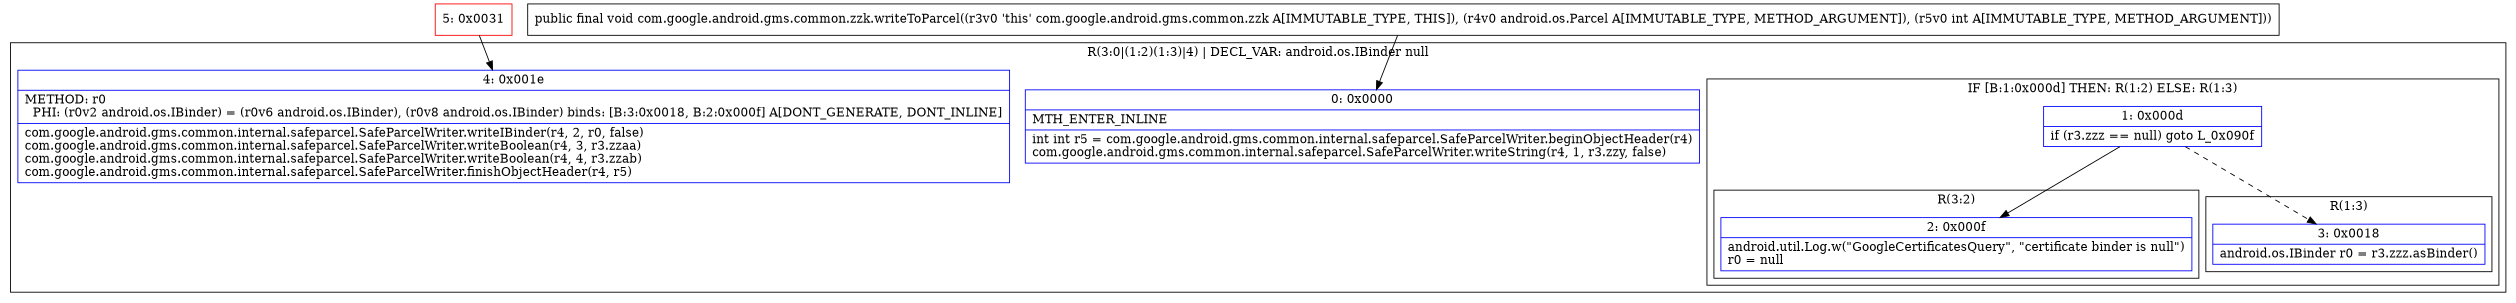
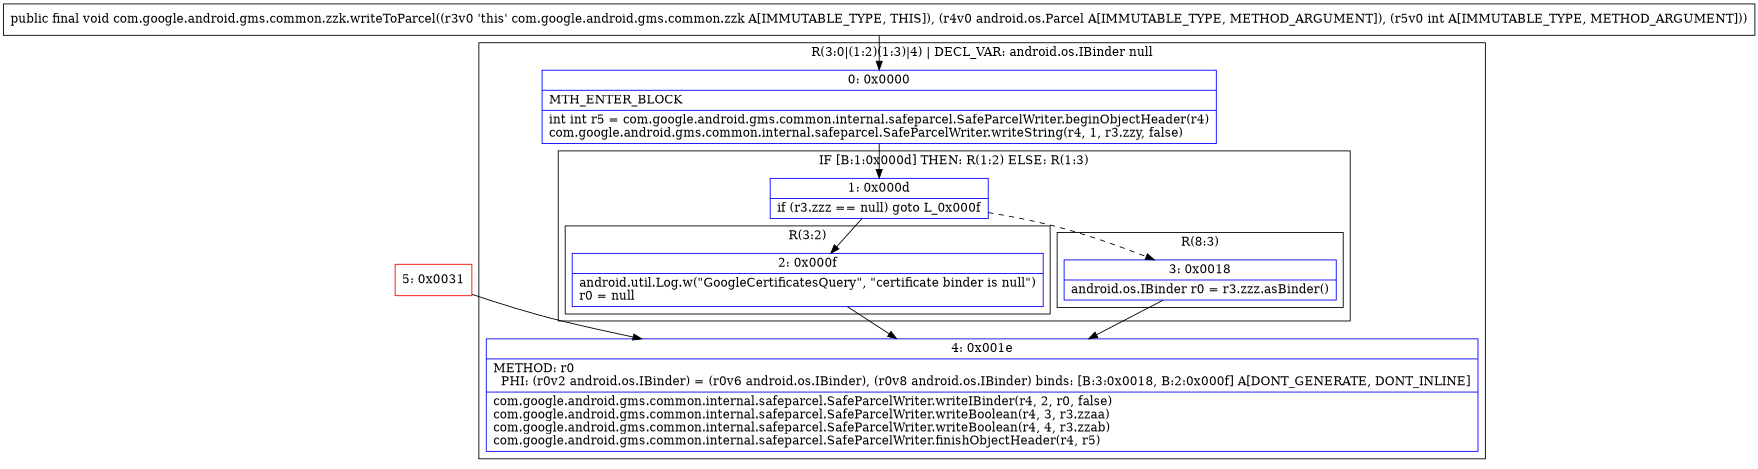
  digraph {
    node [color=blue shape=record]
    n1 [label="{2\:\ 0x000f|android.util.Log.w(\"GoogleCertificatesQuery\", \"certificate binder is null\")\lr0 = null\l}"]
    n2 [label="{3\:\ 0x0018|android.os.IBinder r0 = r3.zzz.asBinder()\l}"]
-   n3 [label="{1\:\ 0x000d|if (r3.zzz == null) goto L_0x090f\l}"]
-   n4 [label="{0\:\ 0x0000|MTH_ENTER_INLINE\l|int int r5 = com.google.android.gms.common.internal.safeparcel.SafeParcelWriter.beginObjectHeader(r4)\lcom.google.android.gms.common.internal.safeparcel.SafeParcelWriter.writeString(r4, 1, r3.zzy, false)\l}"]
+   n3 [label="{1\:\ 0x000d|if (r3.zzz == null) goto L_0x000f\l}"]
+   n4 [label="{0\:\ 0x0000|MTH_ENTER_BLOCK\l|int int r5 = com.google.android.gms.common.internal.safeparcel.SafeParcelWriter.beginObjectHeader(r4)\lcom.google.android.gms.common.internal.safeparcel.SafeParcelWriter.writeString(r4, 1, r3.zzy, false)\l}"]
    n5 [label="{4\:\ 0x001e|METHOD: r0 \l  PHI: (r0v2 android.os.IBinder) = (r0v6 android.os.IBinder), (r0v8 android.os.IBinder) binds: [B:3:0x0018, B:2:0x000f] A[DONT_GENERATE, DONT_INLINE]\l|com.google.android.gms.common.internal.safeparcel.SafeParcelWriter.writeIBinder(r4, 2, r0, false)\lcom.google.android.gms.common.internal.safeparcel.SafeParcelWriter.writeBoolean(r4, 3, r3.zzaa)\lcom.google.android.gms.common.internal.safeparcel.SafeParcelWriter.writeBoolean(r4, 4, r3.zzab)\lcom.google.android.gms.common.internal.safeparcel.SafeParcelWriter.finishObjectHeader(r4, r5)\l}"]
    n6 [color=red label="{5\:\ 0x0031}"]
    n7 [label="{public final void com.google.android.gms.common.zzk.writeToParcel((r3v0 'this' com.google.android.gms.common.zzk A[IMMUTABLE_TYPE, THIS]), (r4v0 android.os.Parcel A[IMMUTABLE_TYPE, METHOD_ARGUMENT]), (r5v0 int A[IMMUTABLE_TYPE, METHOD_ARGUMENT])) }" color=""]
    subgraph cluster_1 {
      label="R(3:0|(1:2)(1:3)|4) | DECL_VAR: android.os.IBinder null\l"
      n4
      n5
      subgraph cluster_2 {
        label="IF [B:1:0x000d] THEN: R(1:2) ELSE: R(1:3)"
        n3
        subgraph cluster_3 {
          label="R(3:2)"
          n1
        }
        subgraph cluster_4 {
-         label="R(1:3)"
+         label="R(8:3)"
          n2
        }
      }
    }
+   n1 -> n5
+   n2 -> n5
    n3 -> n1
    n3 -> n2 [style=dashed]
+   n4 -> n3
    n6 -> n5
    n7 -> n4
  }
